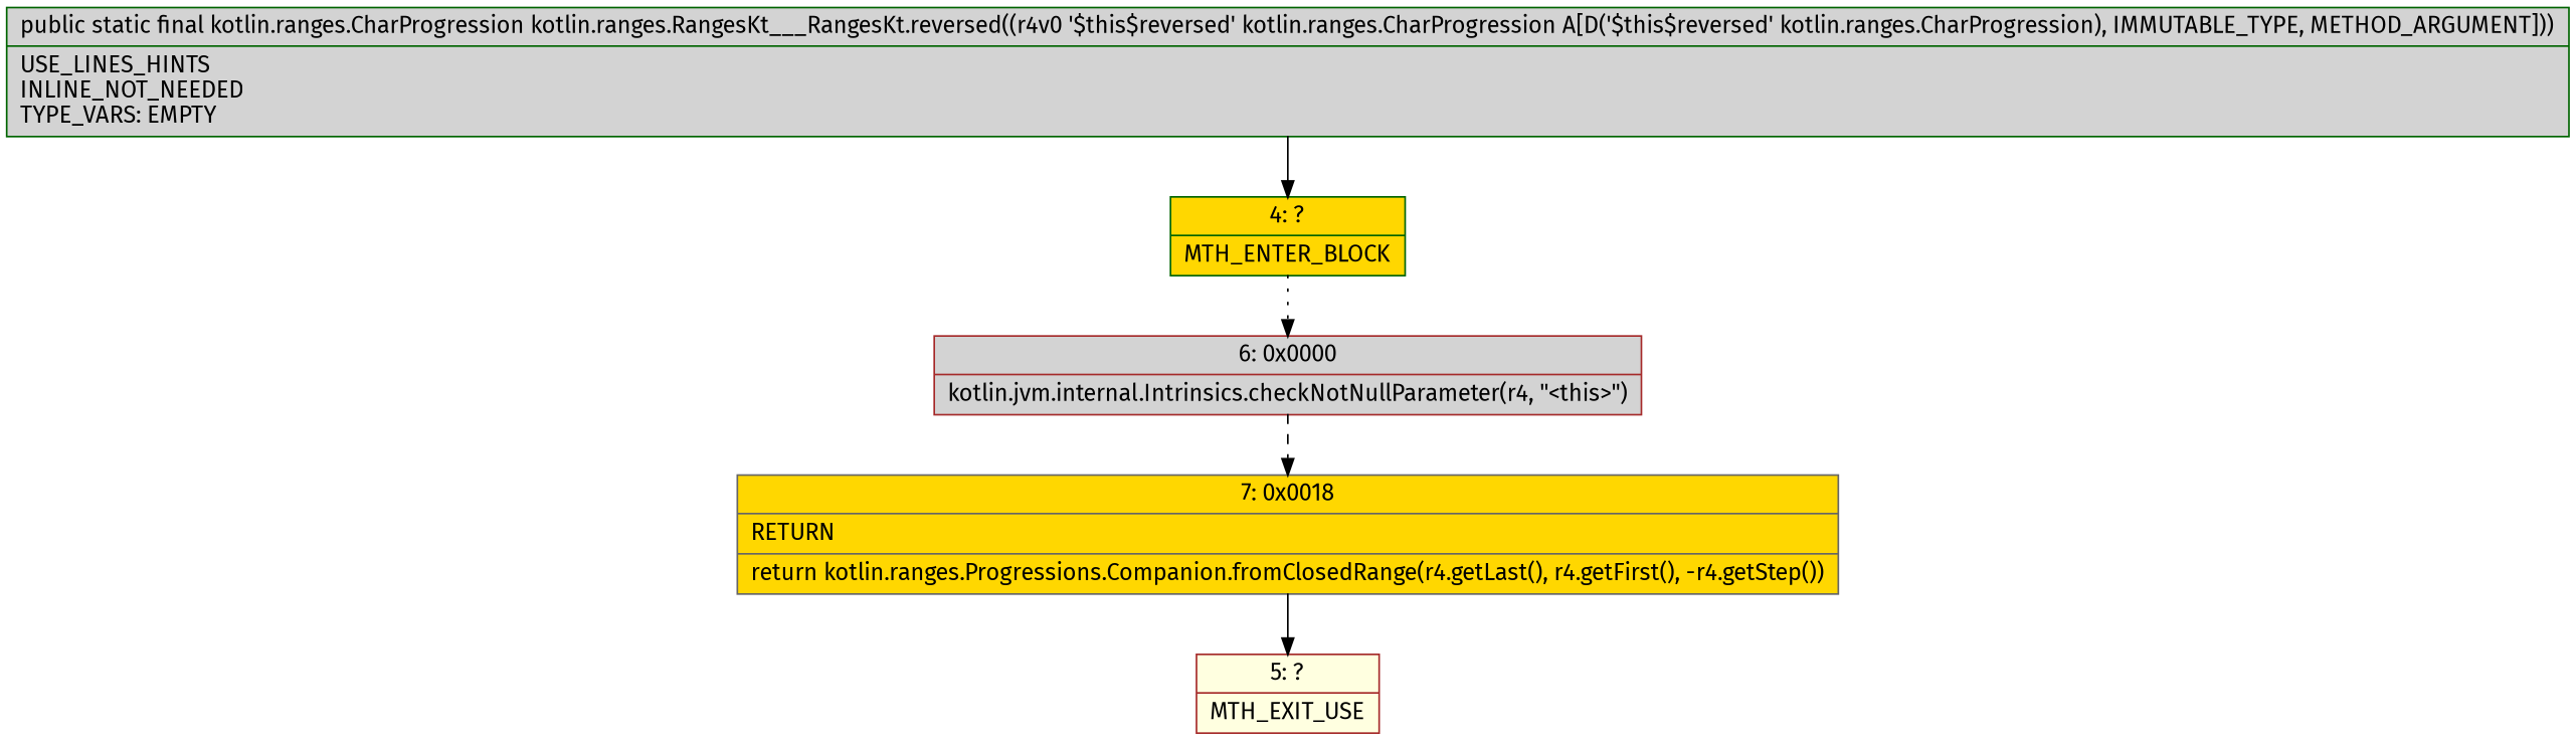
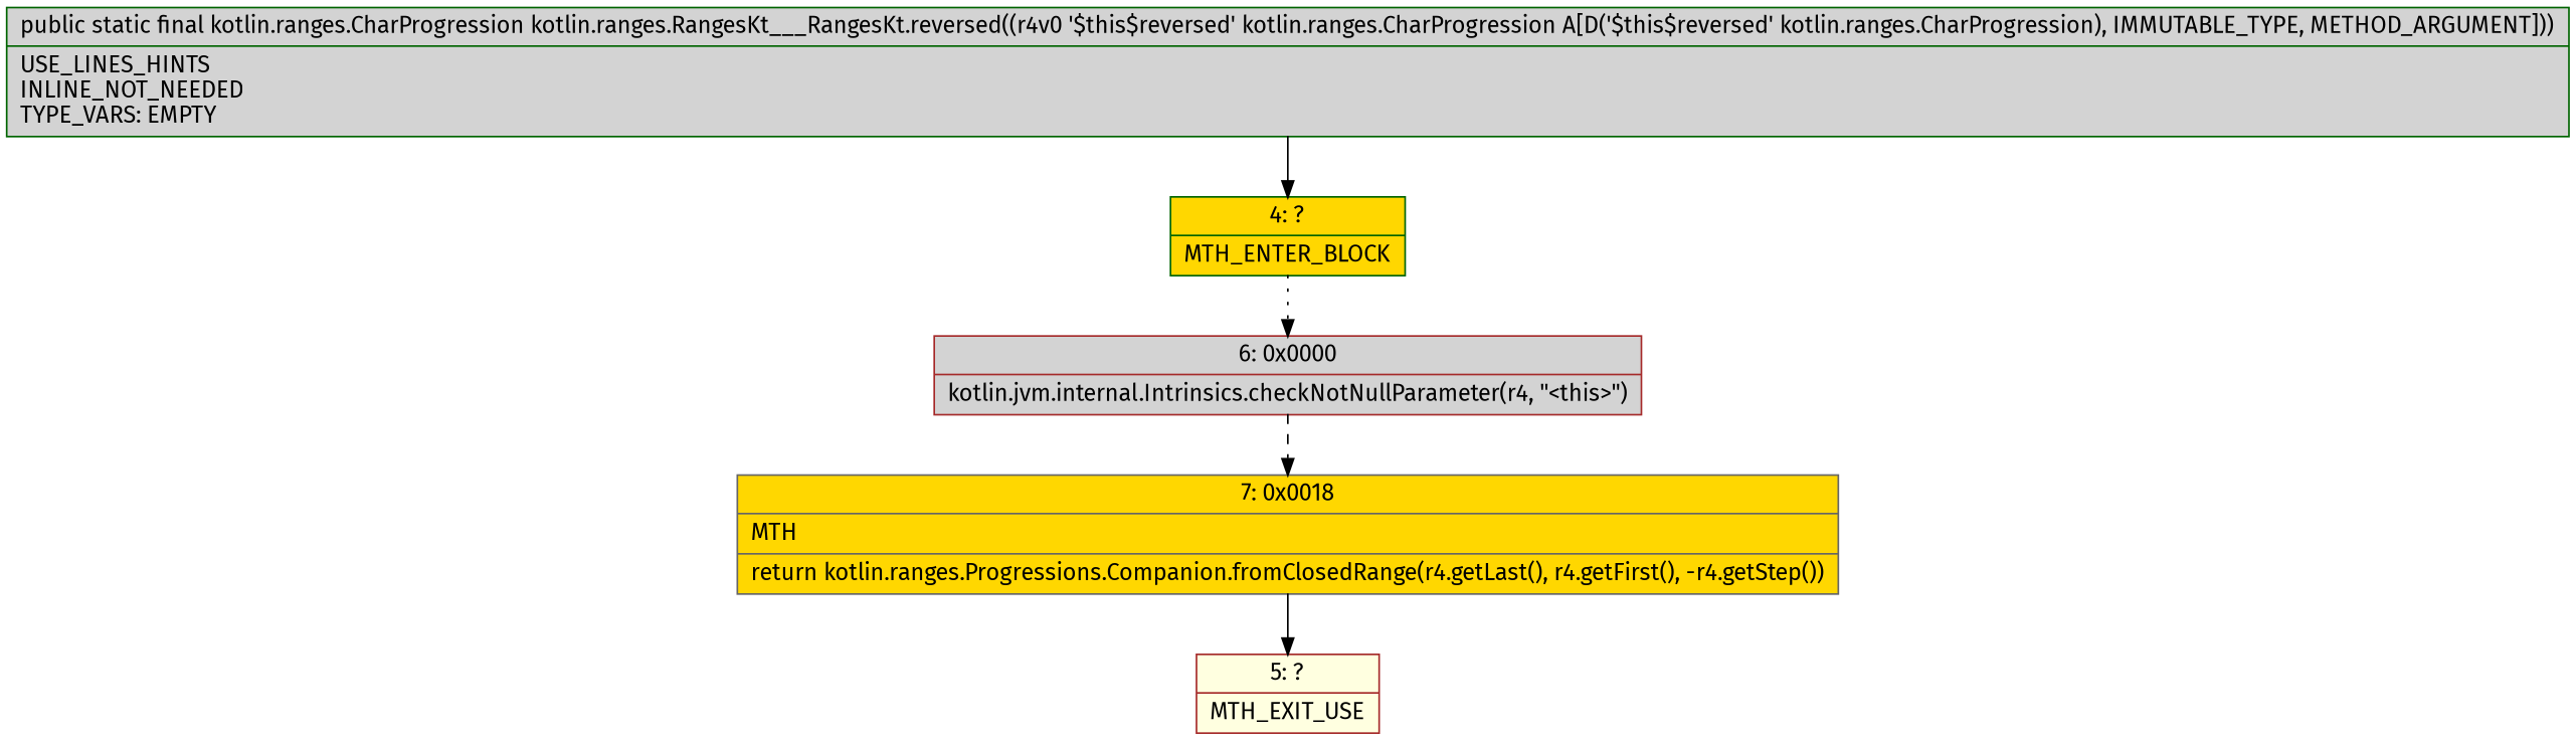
  digraph {
    fontname="Fira Sans"
    node [color=darkgreen fillcolor=gold fontname="Fira Sans" shape=record style=filled]
    edge [fontname="Fira Sans" style=solid]
    n1 [label="{4\:\ ?|MTH_ENTER_BLOCK\l}"]
    n2 [color=brown fillcolor=lightgrey label="{6\:\ 0x0000|kotlin.jvm.internal.Intrinsics.checkNotNullParameter(r4, \"\<this\>\")\l}"]
-   n3 [color=gray40 label="{7\:\ 0x0018|RETURN\l|return kotlin.ranges.Progressions.Companion.fromClosedRange(r4.getLast(), r4.getFirst(), \-r4.getStep())\l}"]
+   n3 [color=gray40 label="{7\:\ 0x0018|MTH\l|return kotlin.ranges.Progressions.Companion.fromClosedRange(r4.getLast(), r4.getFirst(), \-r4.getStep())\l}"]
    n4 [color=brown fillcolor=lightyellow label="{5\:\ ?|MTH_EXIT_USE\l}"]
    n5 [fillcolor=lightgrey label="{public static final kotlin.ranges.CharProgression kotlin.ranges.RangesKt___RangesKt.reversed((r4v0 '$this$reversed' kotlin.ranges.CharProgression A[D('$this$reversed' kotlin.ranges.CharProgression), IMMUTABLE_TYPE, METHOD_ARGUMENT]))  | USE_LINES_HINTS\lINLINE_NOT_NEEDED\lTYPE_VARS: EMPTY\l}"]
    n1 -> n2 [style=dotted]
    n2 -> n3 [style=dashed]
    n3 -> n4
    n5 -> n1
  }
